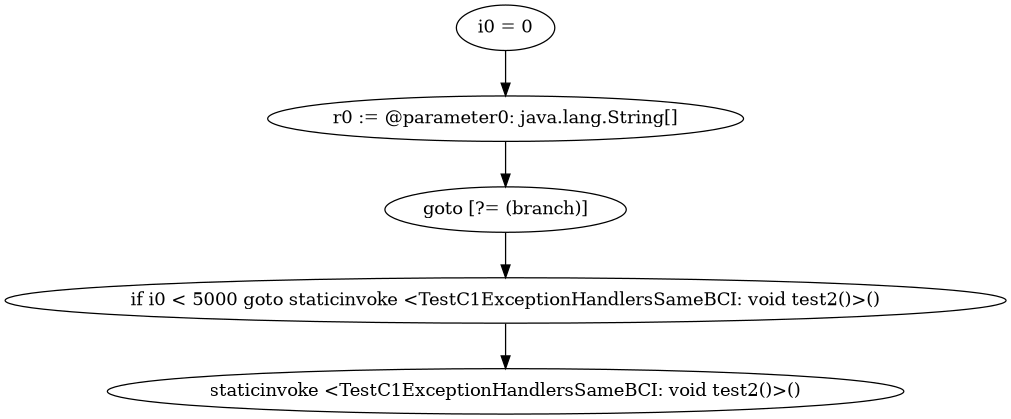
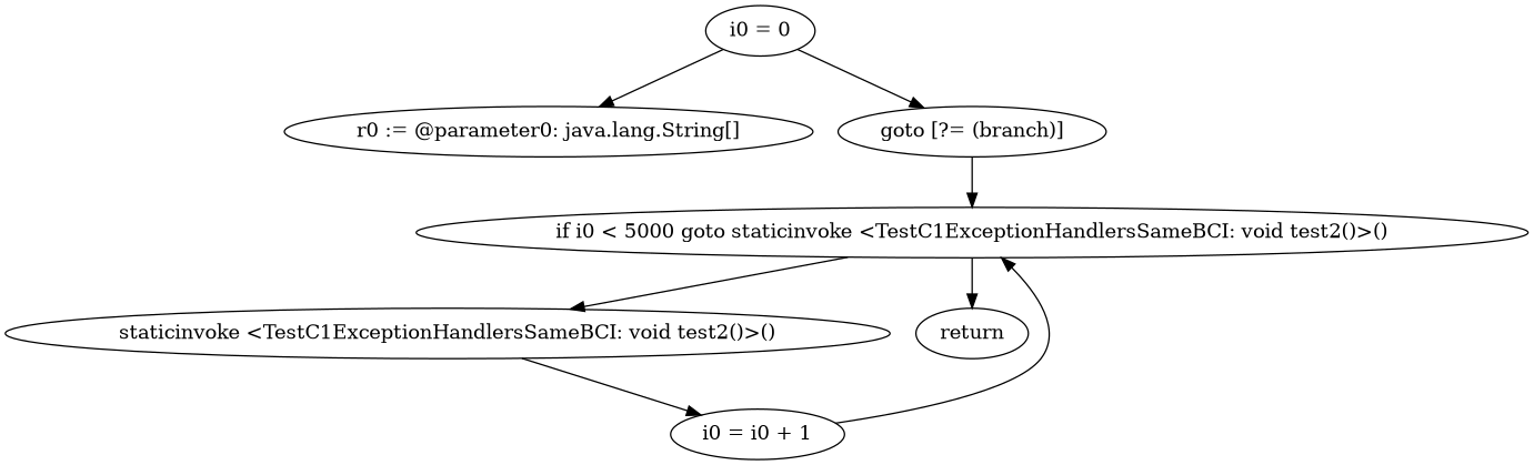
  digraph {
    "i0 = 0"
    "r0 := @parameter0: java.lang.String[]"
    "goto [?= (branch)]"
    "if i0 < 5000 goto staticinvoke <TestC1ExceptionHandlersSameBCI: void test2()>()"
    "staticinvoke <TestC1ExceptionHandlersSameBCI: void test2()>()"
+   return
+   "i0 = i0 + 1"
    "i0 = 0" -> "r0 := @parameter0: java.lang.String[]"
-   "r0 := @parameter0: java.lang.String[]" -> "goto [?= (branch)]"
+   "i0 = 0" -> "goto [?= (branch)]"
    "goto [?= (branch)]" -> "if i0 < 5000 goto staticinvoke <TestC1ExceptionHandlersSameBCI: void test2()>()"
    "if i0 < 5000 goto staticinvoke <TestC1ExceptionHandlersSameBCI: void test2()>()" -> "staticinvoke <TestC1ExceptionHandlersSameBCI: void test2()>()"
+   "if i0 < 5000 goto staticinvoke <TestC1ExceptionHandlersSameBCI: void test2()>()" -> return
+   "staticinvoke <TestC1ExceptionHandlersSameBCI: void test2()>()" -> "i0 = i0 + 1"
+   "i0 = i0 + 1" -> "if i0 < 5000 goto staticinvoke <TestC1ExceptionHandlersSameBCI: void test2()>()"
  }
